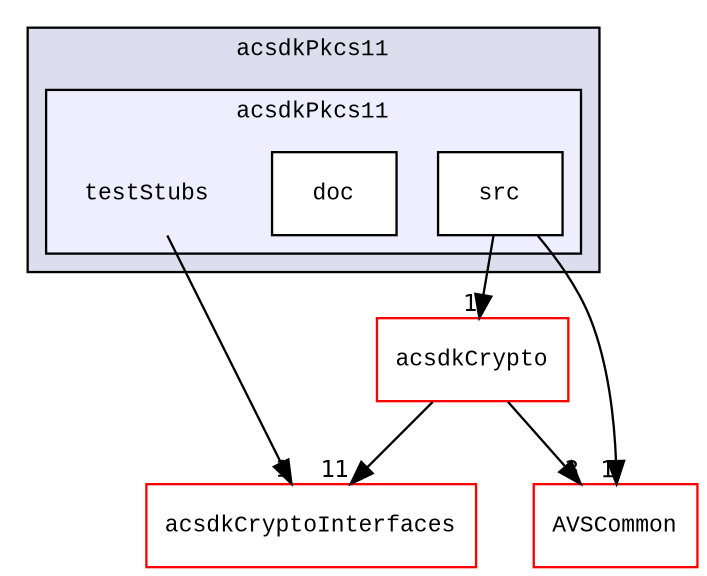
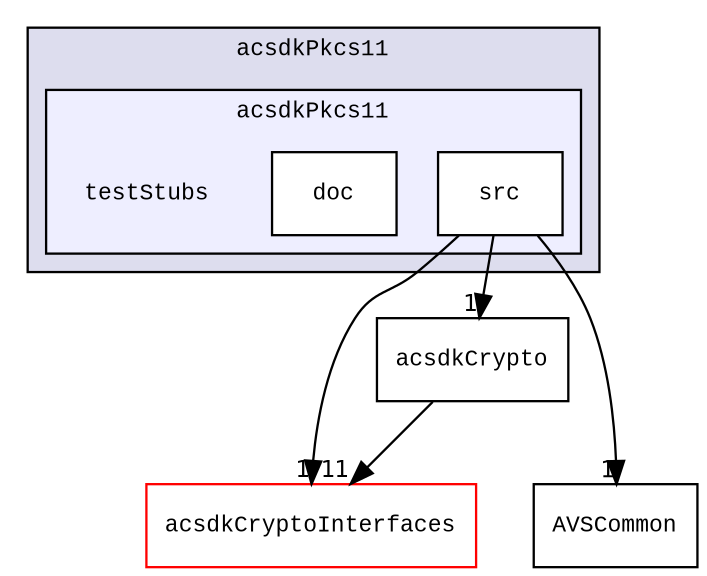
  digraph {
    compound=true
    fontname="Liberation Mono"
    node [fontname="Liberation Mono" fontsize=10 shape=box color=red fillcolor=white style=filled]
    edge [headlabel=1 labeldistance=1.5 labelfontname=Helvetica labelfontsize=10 fontname="Liberation Mono"]
    n1 [label=testStubs shape=plaintext color="" fillcolor="" style=""]
    n2 [color=black label=doc]
    n3 [color=black label=src]
-   n4 [label=acsdkCrypto]
-   n5 [label=AVSCommon]
+   n4 [color=black label=acsdkCrypto]
+   n5 [color=black label=AVSCommon]
    n6 [label=acsdkCryptoInterfaces]
    subgraph cluster_1 {
      bgcolor="#ddddee"
      fontsize=10
      label=acsdkPkcs11
      pencolor=black
      subgraph cluster_2 {
        bgcolor="#eeeeff"
        fontsize=10
        pencolor=black
        n1
        n2
        n3
      }
    }
    n3 -> n4
    n3 -> n5
-   n1 -> n6
-   n4 -> n5 [headlabel=3]
+   n3 -> n6
    n4 -> n6 [headlabel=11]
  }
